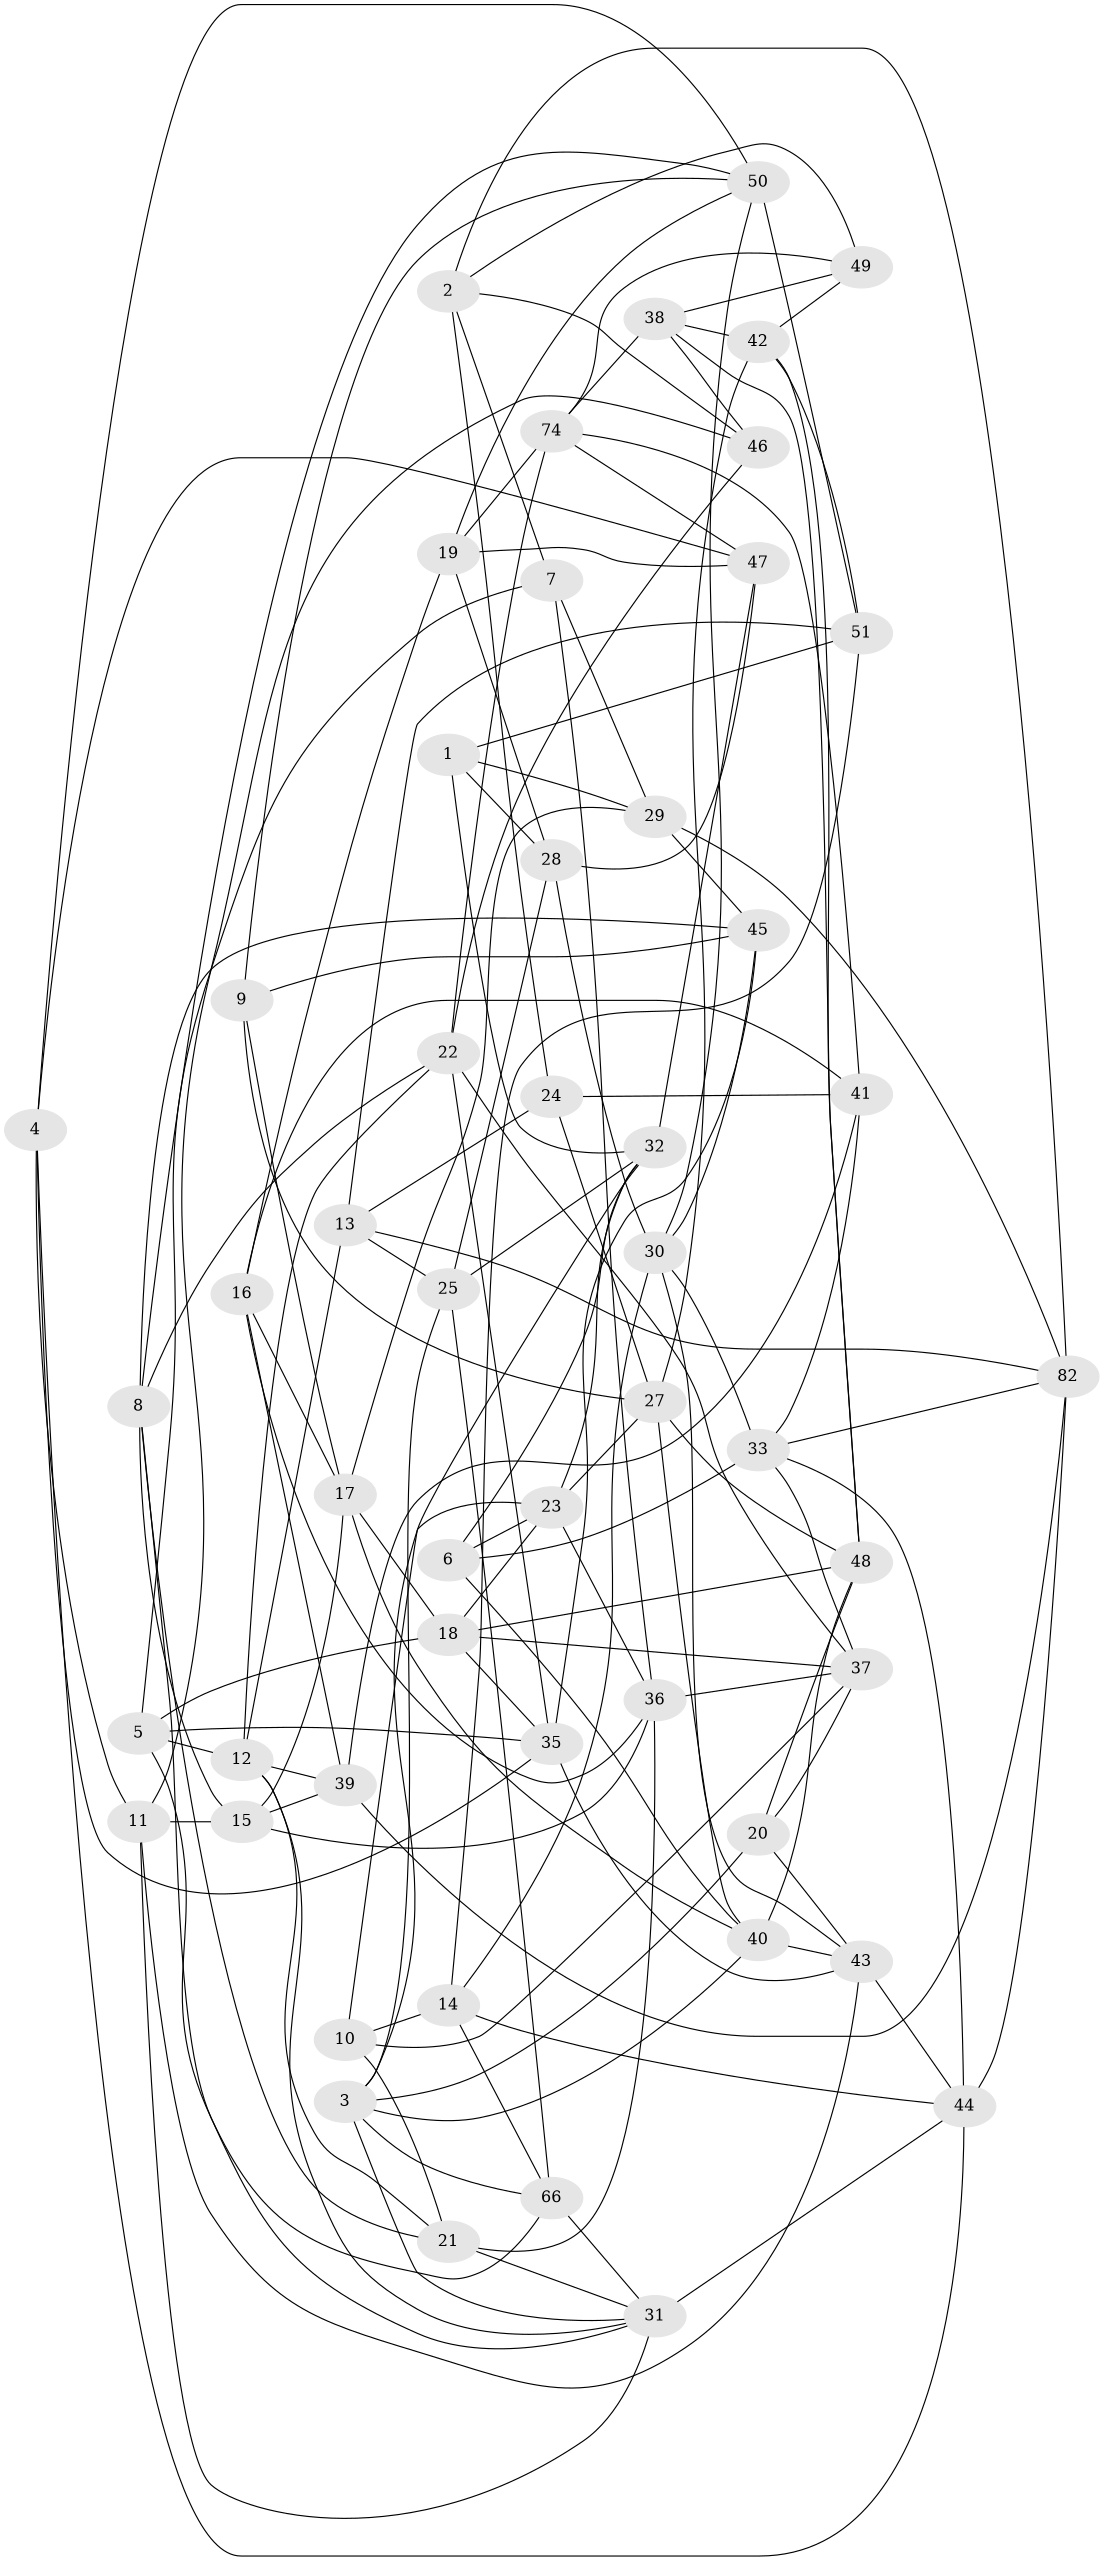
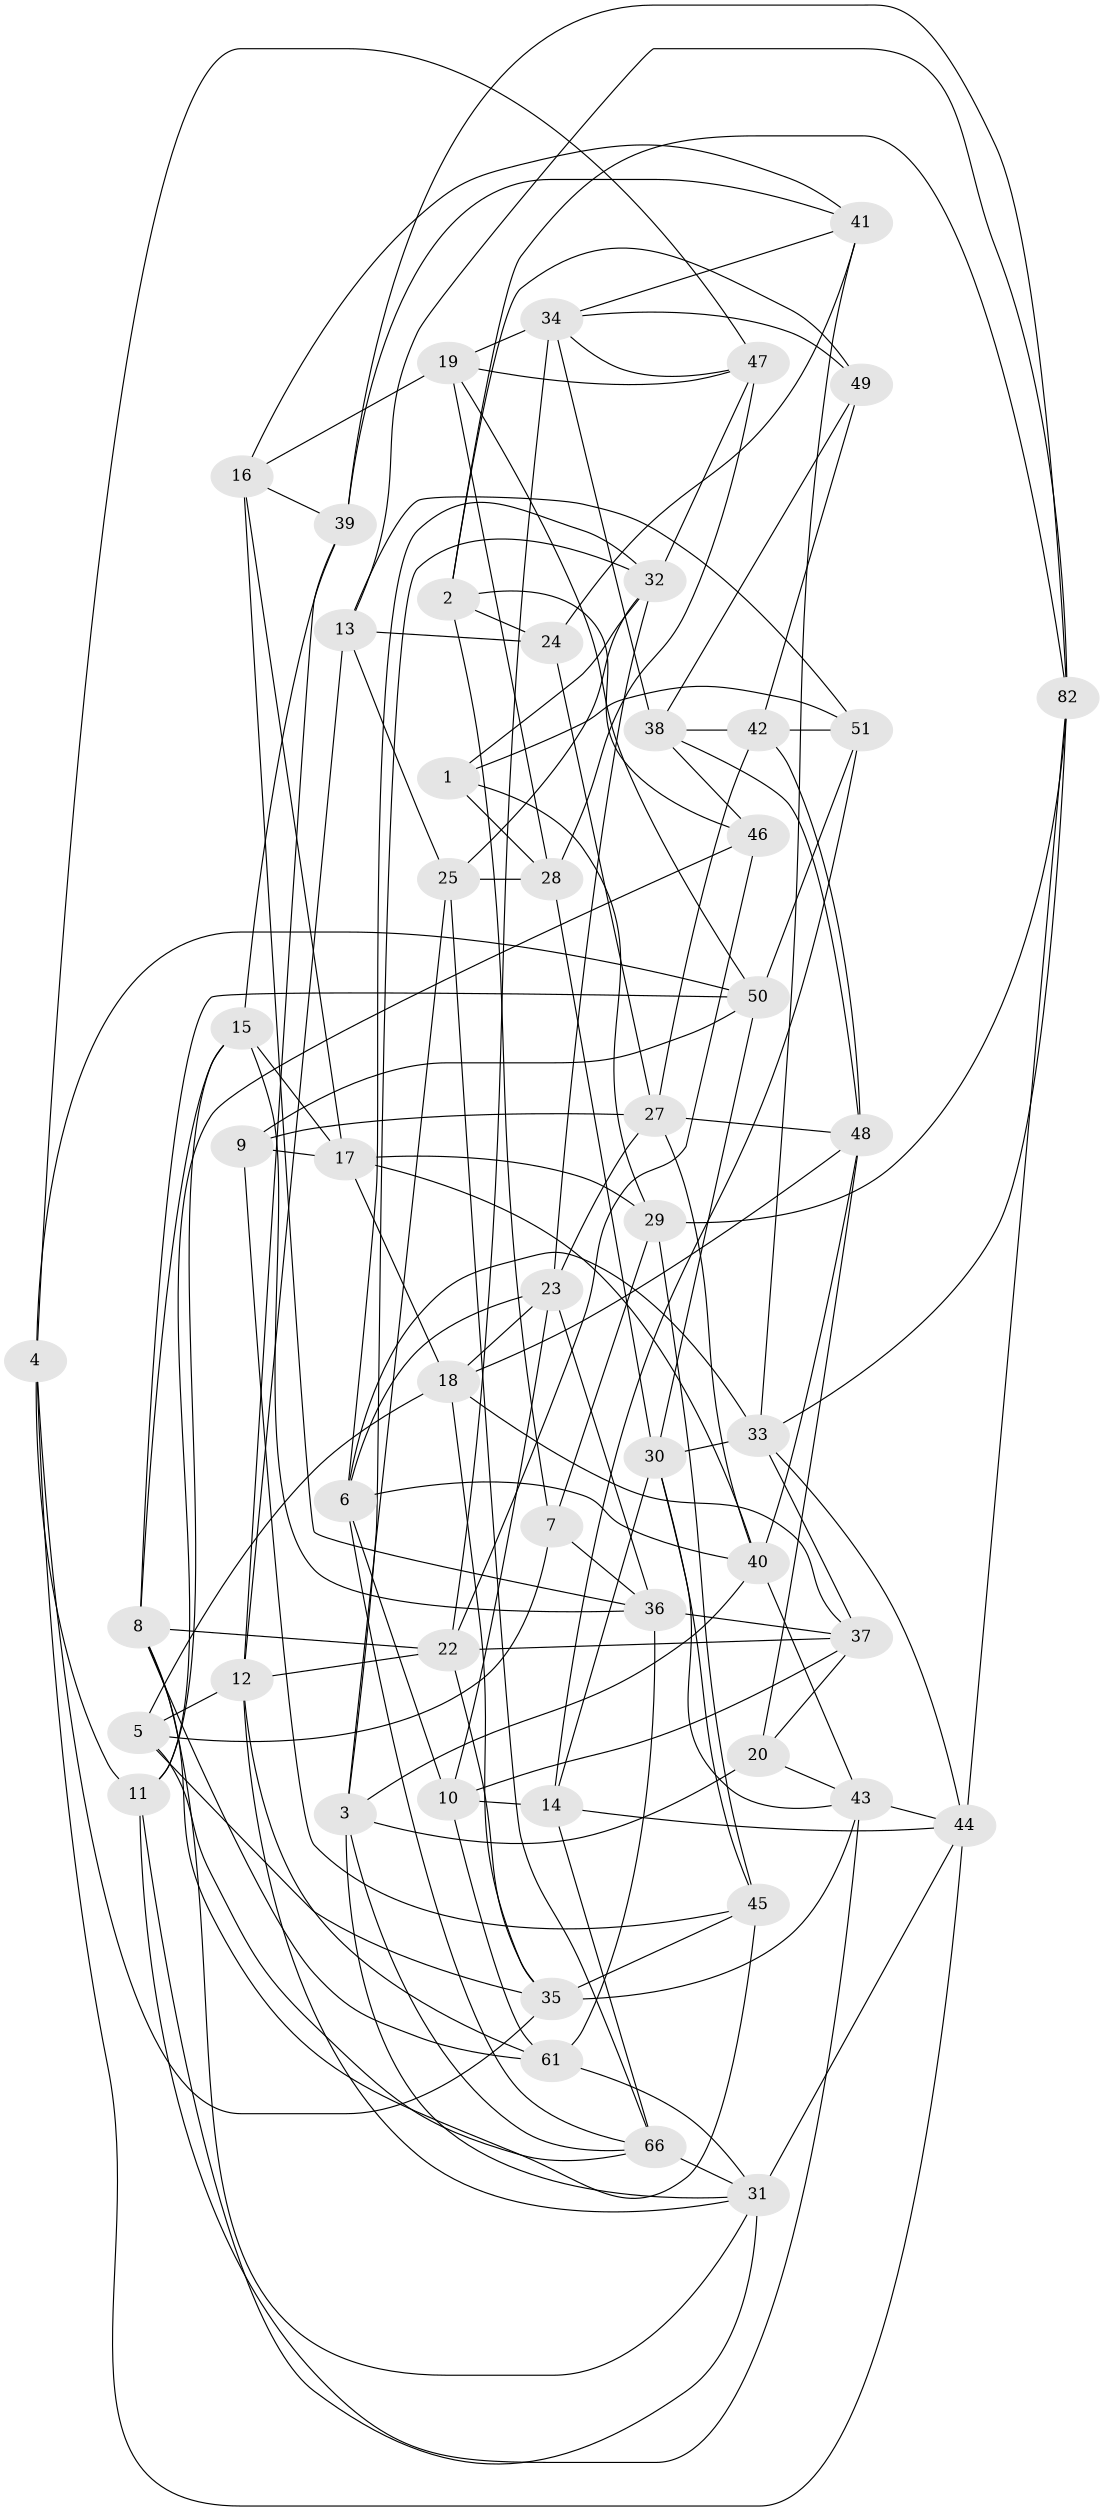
  graph {
    rankdir=LR
    node [color=gray90 style=filled]
    edge [weight=1.0]
    1
    28
    29
    32
    51
    47
    30
    n8 [label=82]
    45
    2
    7
    24
    46
    49
    36
    27
    41
    3
    20
    25
    n21 [label=66]
    31
    40
    37
    43
    48
    44
    4
    11
    35
    50
    15
    5
    12
    18
-   21
+   21 [label=61]
    22
    13
    39
    23
    6
    10
    33
    14
    8
    17
-   34 [label=74]
+   34
    9
    42
    16
    19
    38
    1 -- 28
    1 -- 29
    1 -- 32
    1 -- 51
    28 -- 47
    28 -- 30
    29 -- n8
    29 -- 45 [weight=2.0]
    32 -- 47
    30 -- 45
    30 -- 43
    30 -- 50
    30 -- 33
    2 -- n8
    2 -- 7
    2 -- 24
    2 -- 46 [weight=2.0]
    2 -- 49
    7 -- 29
    7 -- 36
    24 -- 27
    24 -- 41
    36 -- 37
    27 -- 40
    27 -- 48
    27 -- 42
    3 -- 32
    3 -- 20
    3 -- 25
    3 -- n21
    3 -- 31
    3 -- 40
    20 -- 37
    20 -- 43
    20 -- 48
    25 -- 28 [weight=2.0]
    25 -- 32
    25 -- n21
    n21 -- 31 [weight=2.0]
    31 -- 44
    40 -- 43
    40 -- 48
    43 -- 44
    44 -- n8
    4 -- 47 [weight=2.0]
    4 -- 44
    4 -- 11
    4 -- 35
    4 -- 50
    11 -- 46
    11 -- 31
    11 -- 43
    11 -- 15
    35 -- 45
    35 -- 43
    50 -- 51
    15 -- 36
    15 -- 39 [weight=2.0]
    15 -- 17
    5 -- 7
    5 -- n21 [weight=2.0]
    5 -- 35
    5 -- 12
    5 -- 18
    12 -- 31
    12 -- 21
    12 -- 22
    12 -- 13
    12 -- 39
    18 -- 37
    18 -- 48
    18 -- 35
    18 -- 23
    21 -- 36
    21 -- 31
    22 -- 46
    22 -- 37
    22 -- 35
    22 -- 34
    13 -- 51 [weight=2.0]
    13 -- n8
    13 -- 24
    13 -- 25
    39 -- n8
    39 -- 41
    23 -- 32
    23 -- 36
    23 -- 27
    6 -- 32
+   6 -- n21
    6 -- 40
    6 -- 23
+   6 -- 10
    6 -- 33
    10 -- 37
    10 -- 21 [weight=2.0]
    10 -- 23
    10 -- 14
    33 -- n8
    33 -- 41
    33 -- 37
    33 -- 44
    14 -- 51 [weight=2.0]
    14 -- 30
    14 -- n21
    14 -- 44
    8 -- 45
    8 -- 31
    8 -- 50
    8 -- 15
    8 -- 21
    8 -- 22
    17 -- 29
    17 -- 40
    17 -- 18
    34 -- 47
    34 -- 49
    34 -- 41
    34 -- 38
    9 -- 45
    9 -- 27
    9 -- 50
    9 -- 17
    42 -- 51 [weight=2.0]
    42 -- 49
    42 -- 48
    16 -- 36
    16 -- 41
    16 -- 39
    16 -- 17
    16 -- 19 [weight=2.0]
    19 -- 28
    19 -- 47
    19 -- 50
    19 -- 34
    38 -- 46 [weight=2.0]
    38 -- 49
    38 -- 48
    38 -- 42
  }
